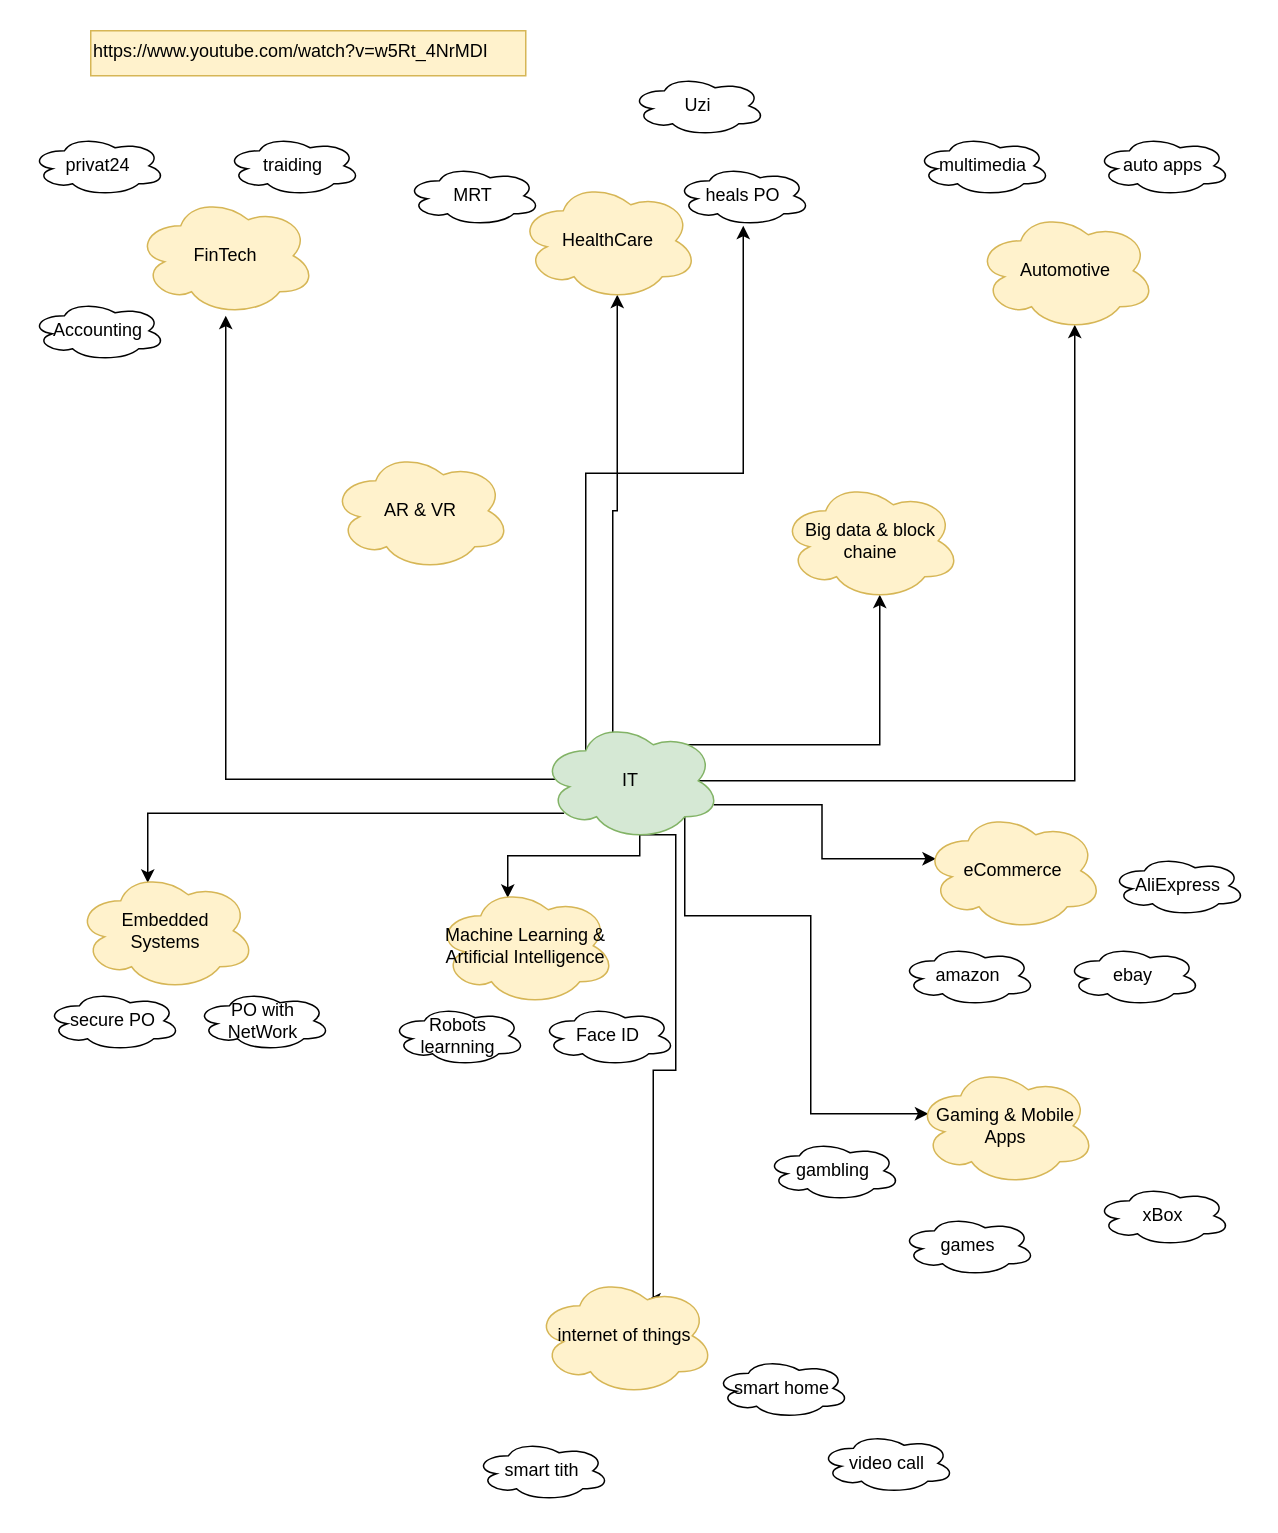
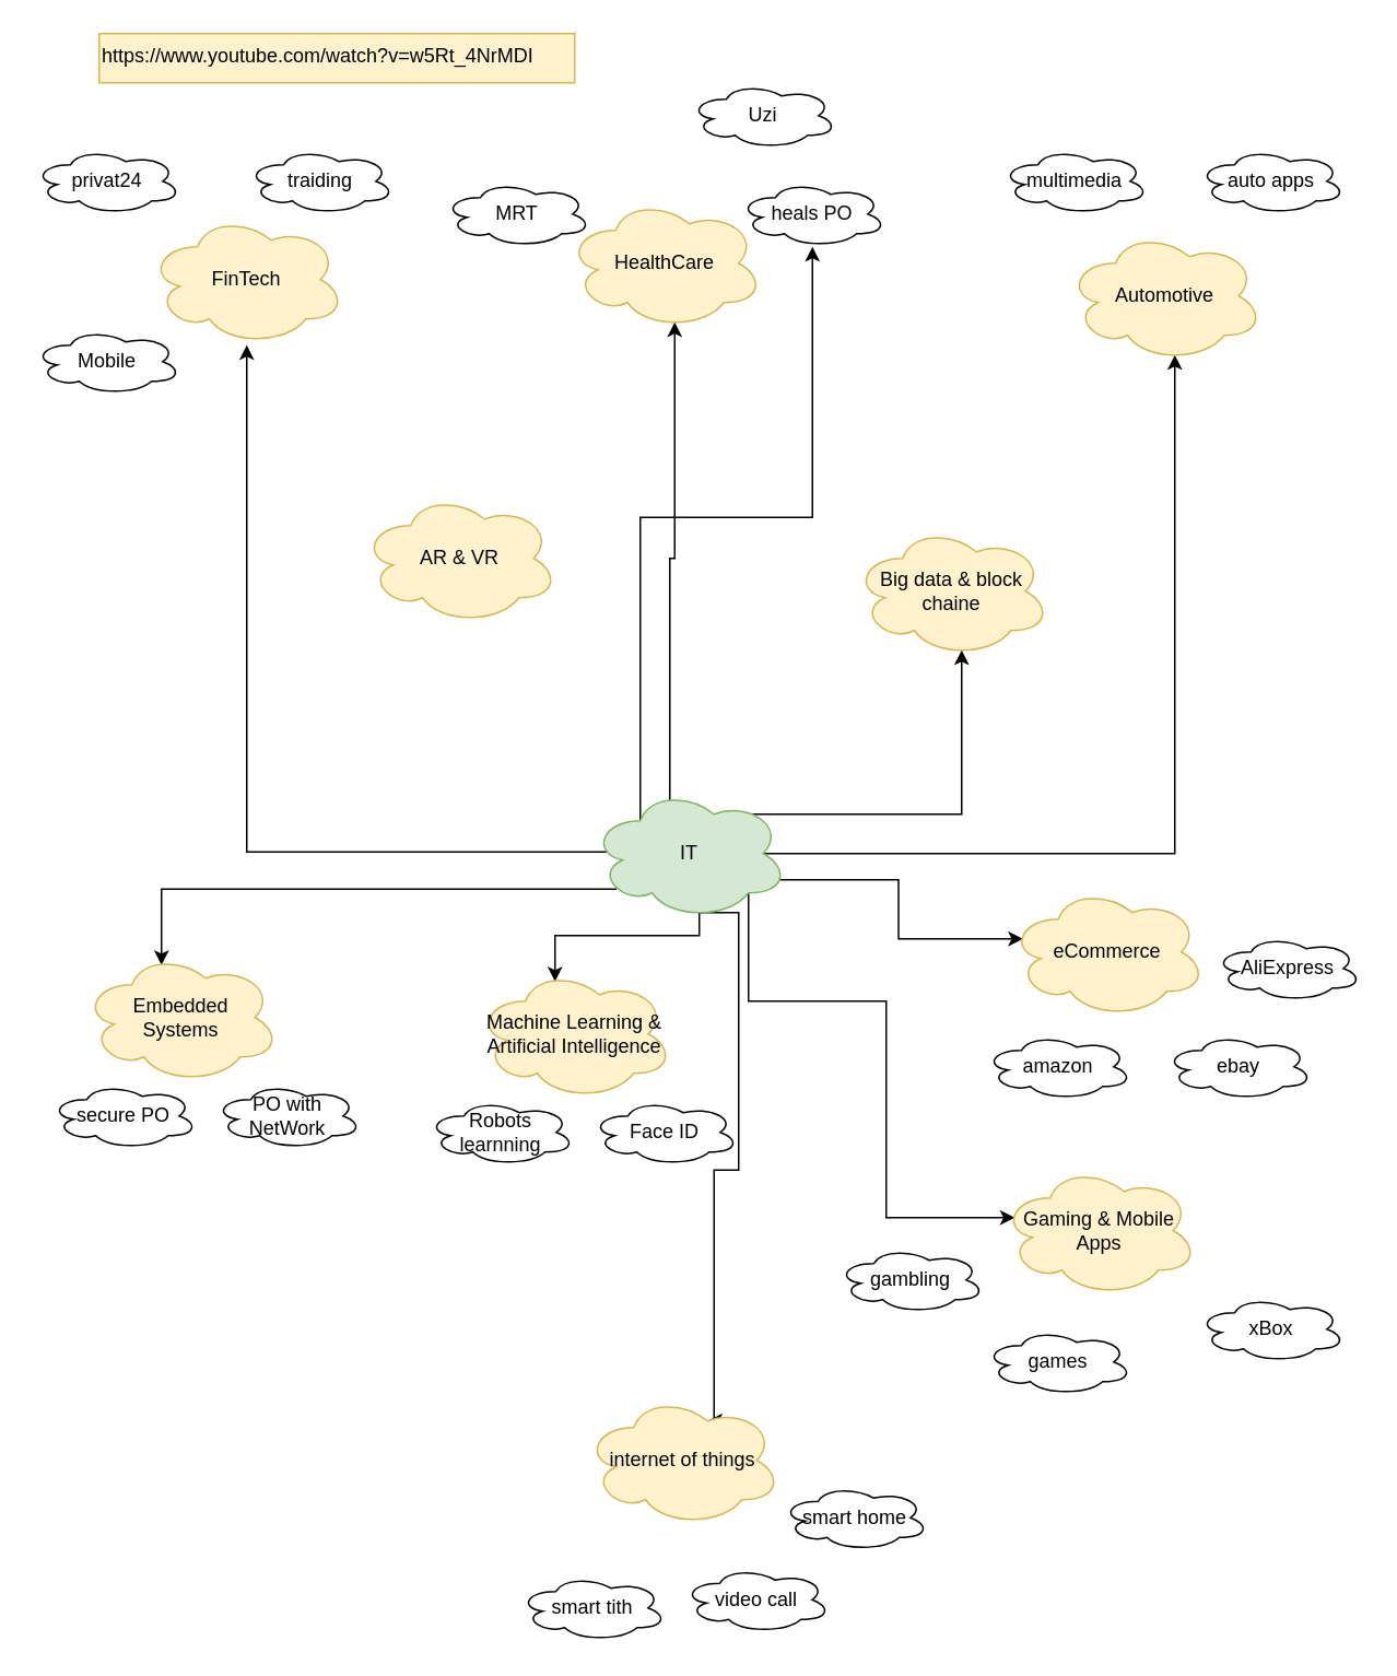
  <mxCell id="0" />
  <mxCell id="1" parent="0" />
  <mxCell id="2" value="" style="edgeStyle=orthogonalEdgeStyle;rounded=0;orthogonalLoop=1;jettySize=auto;html=1;exitX=0.08;exitY=0.488;exitDx=0;exitDy=0;exitPerimeter=0;" parent="1" source="12" target="13" edge="1"><mxGeometry relative="1" as="geometry" /></mxCell>
  <mxCell id="3" style="edgeStyle=orthogonalEdgeStyle;rounded=0;orthogonalLoop=1;jettySize=auto;html=1;exitX=0.4;exitY=0.1;exitDx=0;exitDy=0;exitPerimeter=0;entryX=0.55;entryY=0.95;entryDx=0;entryDy=0;entryPerimeter=0;" parent="1" source="12" target="17" edge="1"><mxGeometry relative="1" as="geometry" /></mxCell>
  <mxCell id="4" style="edgeStyle=orthogonalEdgeStyle;rounded=0;orthogonalLoop=1;jettySize=auto;html=1;exitX=0.875;exitY=0.5;exitDx=0;exitDy=0;exitPerimeter=0;entryX=0.55;entryY=0.95;entryDx=0;entryDy=0;entryPerimeter=0;" parent="1" source="12" target="21" edge="1"><mxGeometry relative="1" as="geometry" /></mxCell>
  <mxCell id="5" style="edgeStyle=orthogonalEdgeStyle;rounded=0;orthogonalLoop=1;jettySize=auto;html=1;exitX=0.13;exitY=0.77;exitDx=0;exitDy=0;exitPerimeter=0;entryX=0.4;entryY=0.1;entryDx=0;entryDy=0;entryPerimeter=0;" parent="1" source="12" target="24" edge="1"><mxGeometry relative="1" as="geometry" /></mxCell>
  <mxCell id="6" style="edgeStyle=orthogonalEdgeStyle;rounded=0;orthogonalLoop=1;jettySize=auto;html=1;exitX=0.55;exitY=0.95;exitDx=0;exitDy=0;exitPerimeter=0;entryX=0.4;entryY=0.1;entryDx=0;entryDy=0;entryPerimeter=0;" parent="1" source="12" target="27" edge="1"><mxGeometry relative="1" as="geometry"><Array as="points"><mxPoint x="426" y="570" /><mxPoint x="338" y="570" /></Array></mxGeometry></mxCell>
  <mxCell id="7" style="edgeStyle=orthogonalEdgeStyle;rounded=0;orthogonalLoop=1;jettySize=auto;html=1;exitX=0.8;exitY=0.8;exitDx=0;exitDy=0;exitPerimeter=0;entryX=0.07;entryY=0.4;entryDx=0;entryDy=0;entryPerimeter=0;" parent="1" source="12" target="34" edge="1"><mxGeometry relative="1" as="geometry"><Array as="points"><mxPoint x="456" y="610" /><mxPoint x="540" y="610" /><mxPoint x="540" y="742" /></Array></mxGeometry></mxCell>
  <mxCell id="8" style="edgeStyle=orthogonalEdgeStyle;rounded=0;orthogonalLoop=1;jettySize=auto;html=1;exitX=0.96;exitY=0.7;exitDx=0;exitDy=0;exitPerimeter=0;entryX=0.07;entryY=0.4;entryDx=0;entryDy=0;entryPerimeter=0;" parent="1" source="12" target="30" edge="1"><mxGeometry relative="1" as="geometry" /></mxCell>
  <mxCell id="9" style="edgeStyle=orthogonalEdgeStyle;rounded=0;orthogonalLoop=1;jettySize=auto;html=1;exitX=0.55;exitY=0.95;exitDx=0;exitDy=0;exitPerimeter=0;entryX=0.625;entryY=0.2;entryDx=0;entryDy=0;entryPerimeter=0;" parent="1" source="12" target="39" edge="1"><mxGeometry relative="1" as="geometry"><Array as="points"><mxPoint x="450" y="556" /><mxPoint x="450" y="713" /><mxPoint x="435" y="713" /></Array></mxGeometry></mxCell>
  <mxCell id="10" style="edgeStyle=orthogonalEdgeStyle;rounded=0;orthogonalLoop=1;jettySize=auto;html=1;exitX=0.25;exitY=0.25;exitDx=0;exitDy=0;exitPerimeter=0;" parent="1" source="12" target="20" edge="1"><mxGeometry relative="1" as="geometry" /></mxCell>
  <mxCell id="11" style="edgeStyle=orthogonalEdgeStyle;rounded=0;orthogonalLoop=1;jettySize=auto;html=1;exitX=0.625;exitY=0.2;exitDx=0;exitDy=0;exitPerimeter=0;entryX=0.55;entryY=0.95;entryDx=0;entryDy=0;entryPerimeter=0;" parent="1" source="12" target="43" edge="1"><mxGeometry relative="1" as="geometry" /></mxCell>
  <mxCell id="12" value="IT" style="ellipse;shape=cloud;whiteSpace=wrap;html=1;fillColor=#d5e8d4;strokeColor=#82b366;" parent="1" vertex="1"><mxGeometry x="360" y="480" width="120" height="80" as="geometry" /></mxCell>
  <mxCell id="13" value="FinTech" style="ellipse;shape=cloud;whiteSpace=wrap;html=1;fillColor=#fff2cc;strokeColor=#d6b656;" parent="1" vertex="1"><mxGeometry x="90" y="130" width="120" height="80" as="geometry" /></mxCell>
  <mxCell id="14" value="traiding" style="ellipse;shape=cloud;whiteSpace=wrap;html=1;" parent="1" vertex="1"><mxGeometry x="150" y="90" width="90" height="40" as="geometry" /></mxCell>
  <mxCell id="15" value="privat24" style="ellipse;shape=cloud;whiteSpace=wrap;html=1;" parent="1" vertex="1"><mxGeometry y="90" width="90" height="40" as="geometry" x="20" /></mxCell>
- <mxCell id="16" value="Accounting" style="ellipse;shape=cloud;whiteSpace=wrap;html=1;" parent="1" vertex="1"><mxGeometry y="200" width="90" height="40" as="geometry" x="20" /></mxCell>
+ <mxCell id="16" value="Mobile" style="ellipse;shape=cloud;whiteSpace=wrap;html=1;" parent="1" vertex="1"><mxGeometry y="200" width="90" height="40" as="geometry" x="20" /></mxCell>
  <mxCell id="17" value="HealthCare" style="ellipse;shape=cloud;whiteSpace=wrap;html=1;fillColor=#fff2cc;strokeColor=#d6b656;" parent="1" vertex="1"><mxGeometry x="345" y="120" width="120" height="80" as="geometry" /></mxCell>
  <mxCell id="18" value="MRT" style="ellipse;shape=cloud;whiteSpace=wrap;html=1;" parent="1" vertex="1"><mxGeometry x="270" y="110" width="90" height="40" as="geometry" /></mxCell>
  <mxCell id="19" value="Uzi" style="ellipse;shape=cloud;whiteSpace=wrap;html=1;" parent="1" vertex="1"><mxGeometry x="420" y="50" width="90" height="40" as="geometry" /></mxCell>
  <mxCell id="20" value="heals PO" style="ellipse;shape=cloud;whiteSpace=wrap;html=1;" parent="1" vertex="1"><mxGeometry x="450" y="110" width="90" height="40" as="geometry" /></mxCell>
  <mxCell id="21" value="Automotive" style="ellipse;shape=cloud;whiteSpace=wrap;html=1;fillColor=#fff2cc;strokeColor=#d6b656;" parent="1" vertex="1"><mxGeometry x="650" y="140" width="120" height="80" as="geometry" /></mxCell>
  <mxCell id="22" value="multimedia" style="ellipse;shape=cloud;whiteSpace=wrap;html=1;" parent="1" vertex="1"><mxGeometry x="610" y="90" width="90" height="40" as="geometry" /></mxCell>
  <mxCell id="23" value="auto apps" style="ellipse;shape=cloud;whiteSpace=wrap;html=1;" parent="1" vertex="1"><mxGeometry x="730" y="90" width="90" height="40" as="geometry" /></mxCell>
  <mxCell id="24" value="Embedded&lt;br&gt;Systems" style="ellipse;shape=cloud;whiteSpace=wrap;html=1;fillColor=#fff2cc;strokeColor=#d6b656;" parent="1" vertex="1"><mxGeometry x="50" y="580" width="120" height="80" as="geometry" /></mxCell>
  <mxCell id="25" value="PO with NetWork" style="ellipse;shape=cloud;whiteSpace=wrap;html=1;" parent="1" vertex="1"><mxGeometry x="130" y="660" width="90" height="40" as="geometry" /></mxCell>
  <mxCell id="26" value="secure PO" style="ellipse;shape=cloud;whiteSpace=wrap;html=1;" parent="1" vertex="1"><mxGeometry x="30" y="660" width="90" height="40" as="geometry" /></mxCell>
  <mxCell id="27" value="Machine Learning &amp;amp; Artificial Intelligence" style="ellipse;shape=cloud;whiteSpace=wrap;html=1;fillColor=#fff2cc;strokeColor=#d6b656;" parent="1" vertex="1"><mxGeometry x="290" y="590" width="120" height="80" as="geometry" /></mxCell>
  <mxCell id="28" value="Robots learnning" style="ellipse;shape=cloud;whiteSpace=wrap;html=1;" parent="1" vertex="1"><mxGeometry x="260" y="670" width="90" height="40" as="geometry" /></mxCell>
  <mxCell id="29" value="Face ID" style="ellipse;shape=cloud;whiteSpace=wrap;html=1;" parent="1" vertex="1"><mxGeometry x="360" y="670" width="90" height="40" as="geometry" /></mxCell>
  <mxCell id="30" value="eCommerce" style="ellipse;shape=cloud;whiteSpace=wrap;html=1;fillColor=#fff2cc;strokeColor=#d6b656;" parent="1" vertex="1"><mxGeometry x="615" y="540" width="120" height="80" as="geometry" /></mxCell>
  <mxCell id="31" value="amazon" style="ellipse;shape=cloud;whiteSpace=wrap;html=1;" parent="1" vertex="1"><mxGeometry x="600" y="630" width="90" height="40" as="geometry" /></mxCell>
  <mxCell id="32" value="ebay" style="ellipse;shape=cloud;whiteSpace=wrap;html=1;" parent="1" vertex="1"><mxGeometry x="710" y="630" width="90" height="40" as="geometry" /></mxCell>
  <mxCell id="33" value="AliExpress" style="ellipse;shape=cloud;whiteSpace=wrap;html=1;" parent="1" vertex="1"><mxGeometry x="740" y="570" width="90" height="40" as="geometry" /></mxCell>
  <mxCell id="34" value="Gaming &amp;amp; Mobile Apps" style="ellipse;shape=cloud;whiteSpace=wrap;html=1;fillColor=#fff2cc;strokeColor=#d6b656;" parent="1" vertex="1"><mxGeometry x="610" y="710" width="120" height="80" as="geometry" /></mxCell>
  <mxCell id="35" value="xBox" style="ellipse;shape=cloud;whiteSpace=wrap;html=1;" parent="1" vertex="1"><mxGeometry x="730" y="790" width="90" height="40" as="geometry" /></mxCell>
  <mxCell id="36" value="games" style="ellipse;shape=cloud;whiteSpace=wrap;html=1;" parent="1" vertex="1"><mxGeometry x="600" y="810" width="90" height="40" as="geometry" /></mxCell>
  <mxCell id="37" value="gambling" style="ellipse;shape=cloud;whiteSpace=wrap;html=1;" parent="1" vertex="1"><mxGeometry x="510" y="760" width="90" height="40" as="geometry" /></mxCell>
  <mxCell id="38" value="AR &amp;amp; VR" style="ellipse;shape=cloud;whiteSpace=wrap;html=1;fillColor=#fff2cc;strokeColor=#d6b656;" parent="1" vertex="1"><mxGeometry x="220" y="300" width="120" height="80" as="geometry" /></mxCell>
  <mxCell id="39" value="internet of things" style="ellipse;shape=cloud;whiteSpace=wrap;html=1;fillColor=#fff2cc;strokeColor=#d6b656;" parent="1" vertex="1"><mxGeometry x="356" y="850" width="120" height="80" as="geometry" /></mxCell>
  <mxCell id="40" value="smart home" style="ellipse;shape=cloud;whiteSpace=wrap;html=1;" parent="1" vertex="1"><mxGeometry x="476" y="905" width="90" height="40" as="geometry" /></mxCell>
  <mxCell id="41" value="smart tith" style="ellipse;shape=cloud;whiteSpace=wrap;html=1;" parent="1" vertex="1"><mxGeometry x="316" y="960" width="90" height="40" as="geometry" /></mxCell>
- <mxCell id="42" value="video call" style="ellipse;shape=cloud;whiteSpace=wrap;html=1;" parent="1" vertex="1"><mxGeometry x="546" y="955" width="90" height="40" as="geometry" /></mxCell>
+ <mxCell id="42" value="video call" style="ellipse;shape=cloud;whiteSpace=wrap;html=1;" parent="1" vertex="1"><mxGeometry x="416" y="955" width="90" height="40" as="geometry" /></mxCell>
  <mxCell id="43" value="Big data &amp;amp; block chaine" style="ellipse;shape=cloud;whiteSpace=wrap;html=1;fillColor=#fff2cc;strokeColor=#d6b656;" parent="1" vertex="1"><mxGeometry x="520" y="320" width="120" height="80" as="geometry" /></mxCell>
  <mxCell id="44" value="https://www.youtube.com/watch?v=w5Rt_4NrMDI" style="text;whiteSpace=wrap;html=1;fillColor=#fff2cc;strokeColor=#d6b656;" parent="1" vertex="1"><mxGeometry x="60" y="20" width="290" height="30" as="geometry" /></mxCell>
